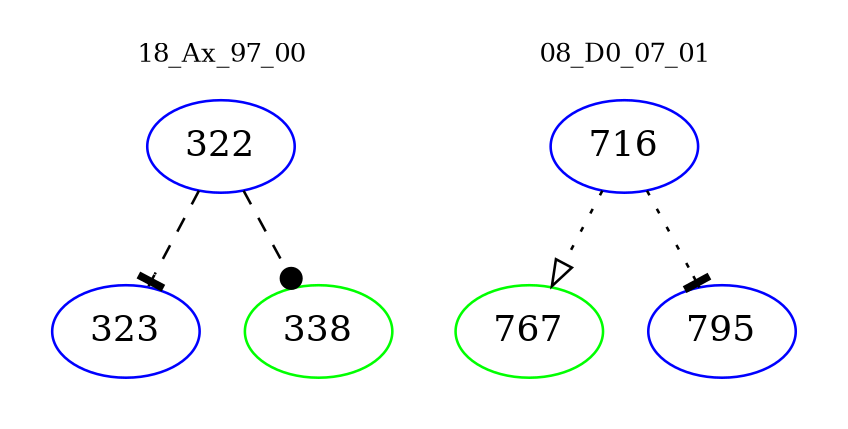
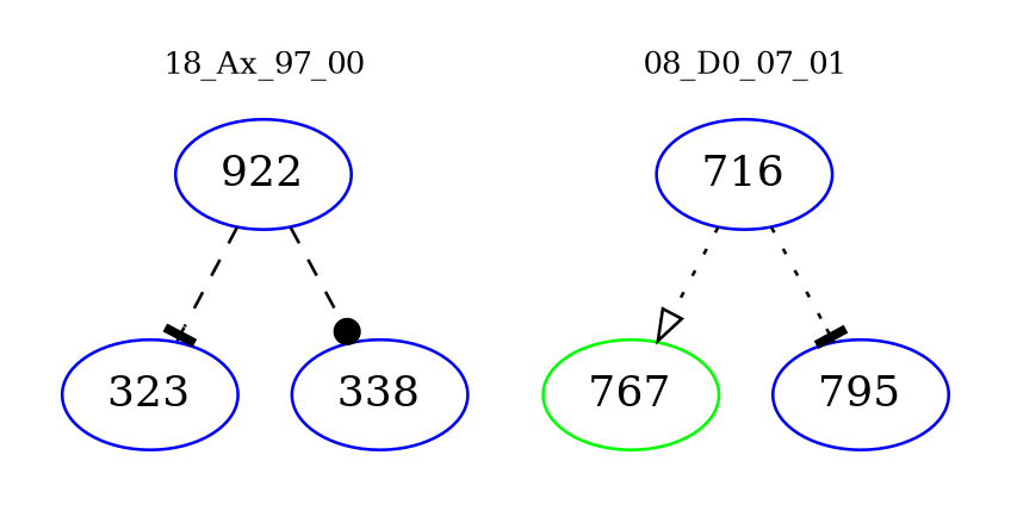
  digraph {
    node [color=blue]
    edge [arrowhead=tee color=black style=dashed]
-   n1 [label=322]
+   n1 [label=922]
    n2 [label=323]
-   n3 [color=green label=338]
+   n3 [label=338]
    n4 [label=716]
    n5 [color=green label=767]
    n6 [label=795]
    subgraph cluster_1 {
      color=white
      fontsize=10
      label="18_Ax_97_00"
      n1
      n2
      n3
    }
    subgraph cluster_2 {
      color=white
      fontsize=10
      label="08_D0_07_01"
      n4
      n5
      n6
    }
    n1 -> n2
    n1 -> n3 [arrowhead=dot]
    n4 -> n5 [arrowhead=onormal style=dotted]
    n4 -> n6 [style=dotted]
  }
